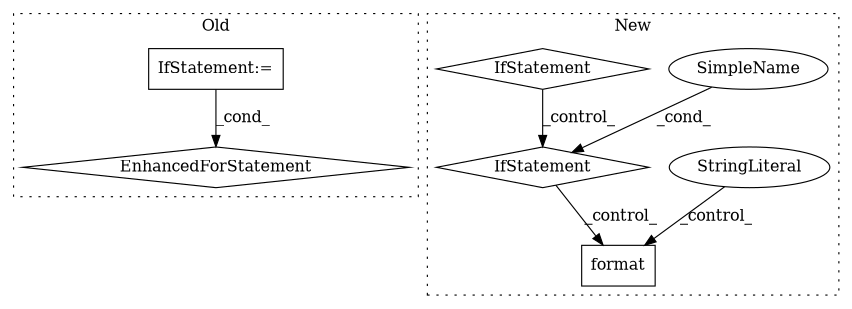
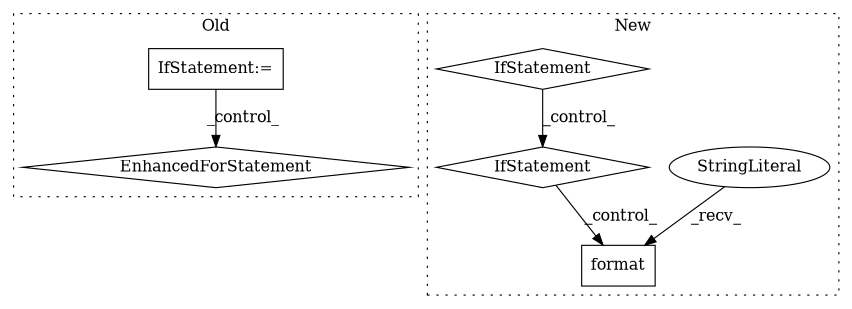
  digraph {
    node [a=25 l="76,2" s="17011,17146" shape=diamond]
    n1 [a=70 label=EnhancedForStatement]
    n2 [a=7 label="IfStatement:=" shape=box]
    n3 [a=32 l="7,1" label=format s="18991,19033" shape=box]
    n4 [a=45 l=22 label=StringLiteral s=18968 shape=ellipse]
    n5 [l="4,2" label=IfStatement s="18854,18913"]
-   n6 [a=42 label=SimpleName shape=ellipse l="" s=""]
    n7 [l="4,2" label=IfStatement s="18684,18748"]
    subgraph cluster_1 {
      label=Old
      style=dotted
      n1
      n2
    }
    subgraph cluster_2 {
      label=New
      style=dotted
      n3
      n4
      n5
-     n6
      n7
    }
-   n2 -> n1 [label=_cond_]
-   n4 -> n3 [label=_control_]
+   n2 -> n1 [label=_control_]
+   n4 -> n3 [label=_recv_]
    n5 -> n3 [label=_control_]
-   n6 -> n5 [label=_cond_]
    n7 -> n5 [label=_control_]
  }
